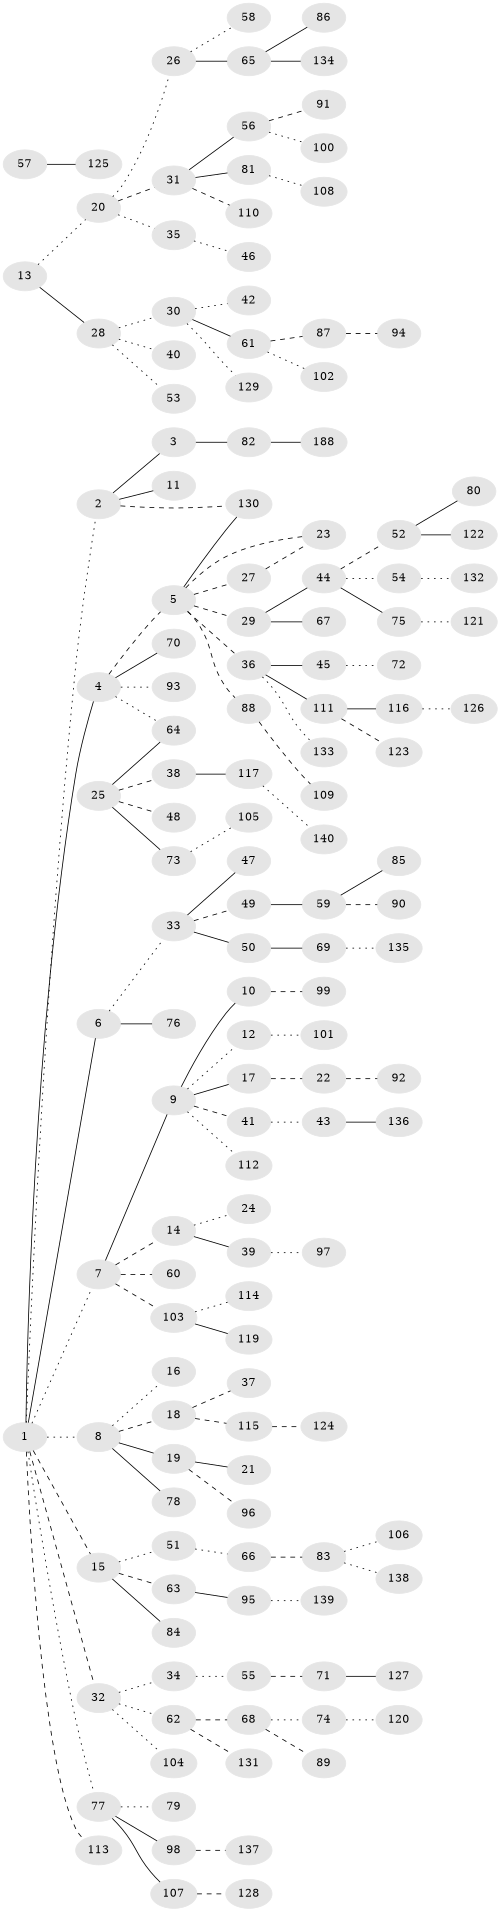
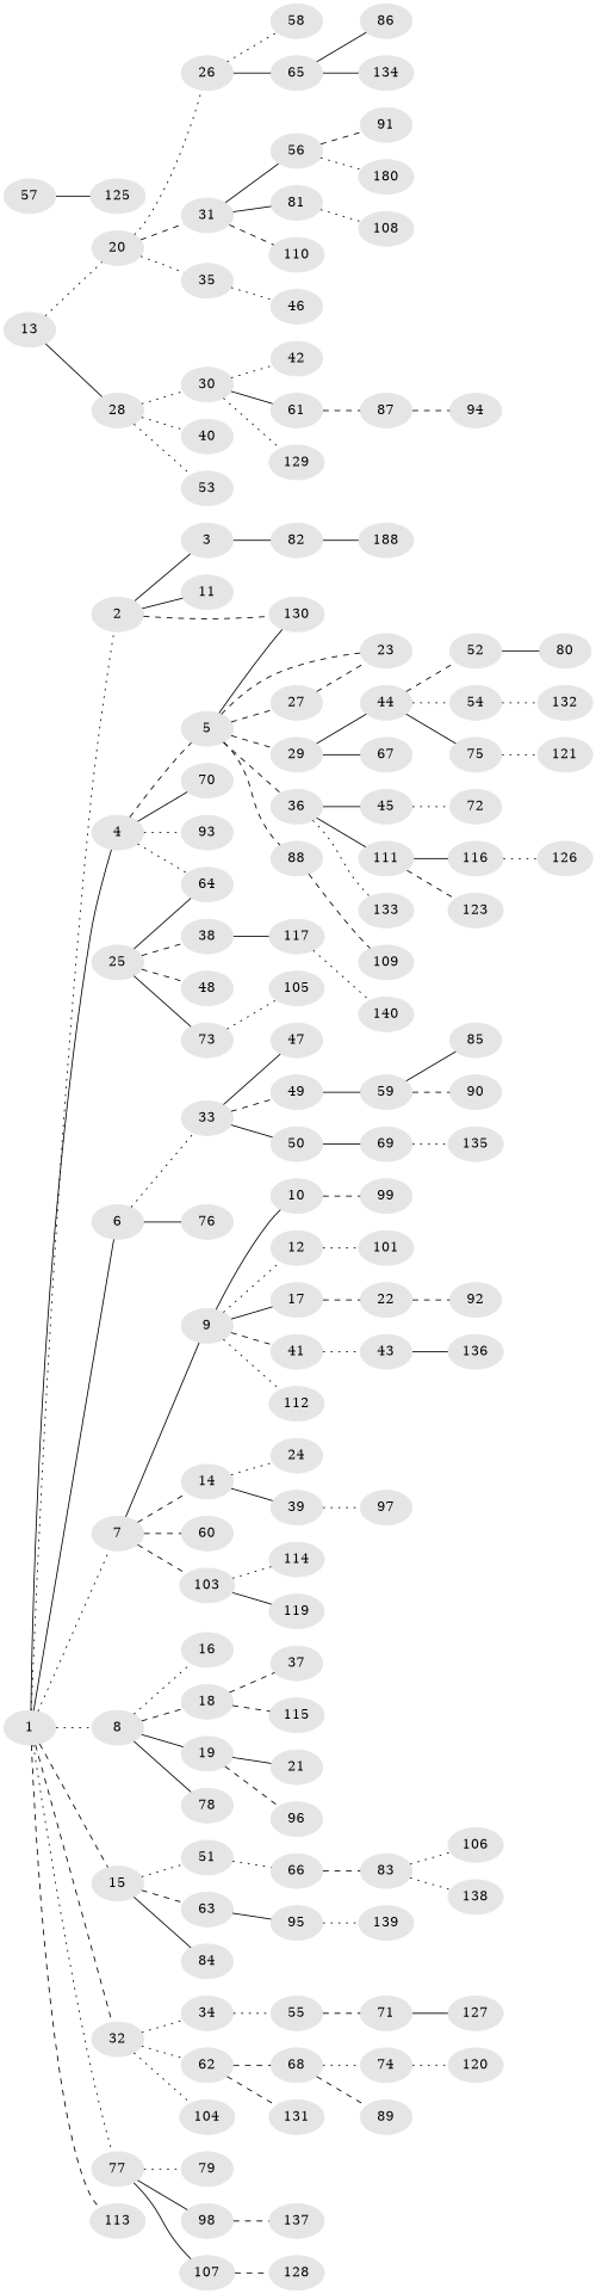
  graph {
    rankdir=LR
    node [color=gray90 style=filled]
    edge [style=dotted]
    1
    2
    4
    6
    7
    8
    15
    32
    77
    113
    3
    11
    130
    5
    70
    93
    64
    33
    76
    9
    14
    60
    103
    16
    18
    19
    78
    51
    63
    84
    34
    62
    104
    79
    98
    107
    82
    n38 [label=188]
    23
    27
    29
    36
    88
    25
    38
    48
    73
    13
    20
    28
    44
    67
    45
    111
    133
    109
    47
    49
    50
    10
    12
    17
    41
    112
    24
    39
    114
    119
    37
    115
    21
    96
    99
    101
    22
    43
    26
    31
    35
    30
    40
    53
    97
    66
    95
    92
-   124
    58
    65
    56
    81
    110
    46
    117
    105
    86
    134
    57
    125
    42
    61
    129
    52
    54
    75
    87
-   102
    91
-   100
+   100 [label=180]
    108
    55
    68
    131
    59
    69
    71
    72
    116
    123
    140
    136
    80
-   122
    132
    121
    85
    90
    135
    83
    127
    94
    74
    89
    139
    106
    138
    120
    137
    128
    126
    1 -- 2
    1 -- 4 [style=solid]
    1 -- 6 [style=solid]
    1 -- 7
    1 -- 8
    1 -- 15 [style=dashed]
    1 -- 32 [style=dashed]
    1 -- 77
    1 -- 113 [style=dashed]
    2 -- 3 [style=solid]
    2 -- 11 [style=solid]
    2 -- 130 [style=dashed]
    4 -- 5 [style=dashed]
    4 -- 70 [style=solid]
    4 -- 93
    4 -- 64
    6 -- 33
    6 -- 76 [style=solid]
    7 -- 9 [style=solid]
    7 -- 14 [style=dashed]
    7 -- 60 [style=dashed]
    7 -- 103 [style=dashed]
    8 -- 16
    8 -- 18 [style=dashed]
    8 -- 19 [style=solid]
    8 -- 78 [style=solid]
    15 -- 51
    15 -- 63 [style=dashed]
    15 -- 84 [style=solid]
    32 -- 34
    32 -- 62
    32 -- 104
    77 -- 79
    77 -- 98 [style=solid]
    77 -- 107 [style=solid]
    3 -- 82 [style=solid]
    5 -- 130 [style=solid]
    5 -- 23 [style=dashed]
    5 -- 27 [style=dashed]
    5 -- 29 [style=dashed]
    5 -- 36 [style=dashed]
    5 -- 88 [style=dashed]
    33 -- 47 [style=solid]
    33 -- 49 [style=dashed]
    33 -- 50 [style=solid]
    9 -- 10 [style=solid]
    9 -- 12
    9 -- 17 [style=solid]
    9 -- 41 [style=dashed]
    9 -- 112
    14 -- 24
    14 -- 39 [style=solid]
    103 -- 114
    103 -- 119 [style=solid]
    18 -- 37 [style=dashed]
    18 -- 115 [style=dashed]
    19 -- 21 [style=solid]
    19 -- 96 [style=dashed]
    51 -- 66
    63 -- 95 [style=solid]
    34 -- 55
    62 -- 68 [style=dashed]
    62 -- 131 [style=dashed]
    98 -- 137 [style=dashed]
    107 -- 128 [style=dashed]
    82 -- n38 [style=solid]
    27 -- 23 [style=dashed]
    29 -- 44 [style=solid]
    29 -- 67 [style=solid]
    36 -- 45 [style=solid]
    36 -- 111 [style=solid]
    36 -- 133
    88 -- 109 [style=dashed]
    25 -- 64 [style=solid]
    25 -- 38 [style=dashed]
    25 -- 48 [style=dashed]
    25 -- 73 [style=solid]
    38 -- 117 [style=solid]
    73 -- 105
    13 -- 20
    13 -- 28 [style=solid]
    20 -- 26
    20 -- 31 [style=dashed]
    20 -- 35
    28 -- 30
    28 -- 40
    28 -- 53
    44 -- 52 [style=dashed]
    44 -- 54
    44 -- 75 [style=solid]
    45 -- 72
    111 -- 116 [style=solid]
    111 -- 123 [style=dashed]
    49 -- 59 [style=solid]
    50 -- 69 [style=solid]
    10 -- 99 [style=dashed]
    12 -- 101
    17 -- 22 [style=dashed]
    41 -- 43
    39 -- 97
-   115 -- 124 [style=dashed]
    22 -- 92 [style=dashed]
    43 -- 136 [style=solid]
    26 -- 58
    26 -- 65 [style=solid]
    31 -- 56 [style=solid]
    31 -- 81 [style=solid]
    31 -- 110 [style=dashed]
    35 -- 46
    30 -- 42
    30 -- 61 [style=solid]
    30 -- 129
    66 -- 83 [style=dashed]
    95 -- 139
    65 -- 86 [style=solid]
    65 -- 134 [style=solid]
    56 -- 91 [style=dashed]
    56 -- 100
    81 -- 108
    117 -- 140
    57 -- 125 [style=solid]
    61 -- 87 [style=dashed]
-   61 -- 102
    52 -- 80 [style=solid]
-   52 -- 122 [style=solid]
    54 -- 132
    75 -- 121
    87 -- 94 [style=dashed]
    55 -- 71 [style=dashed]
    68 -- 74
    68 -- 89 [style=dashed]
    59 -- 85 [style=solid]
    59 -- 90 [style=dashed]
    69 -- 135
    71 -- 127 [style=solid]
    116 -- 126
    83 -- 106
    83 -- 138
    74 -- 120
  }
